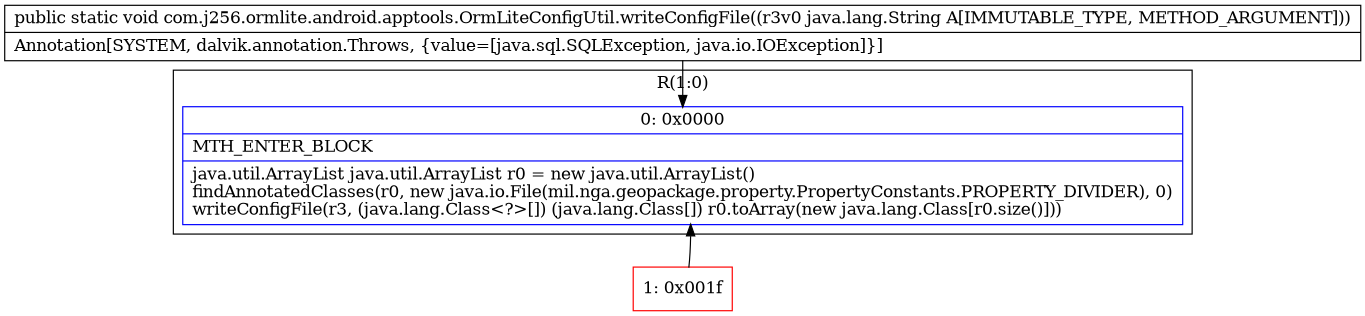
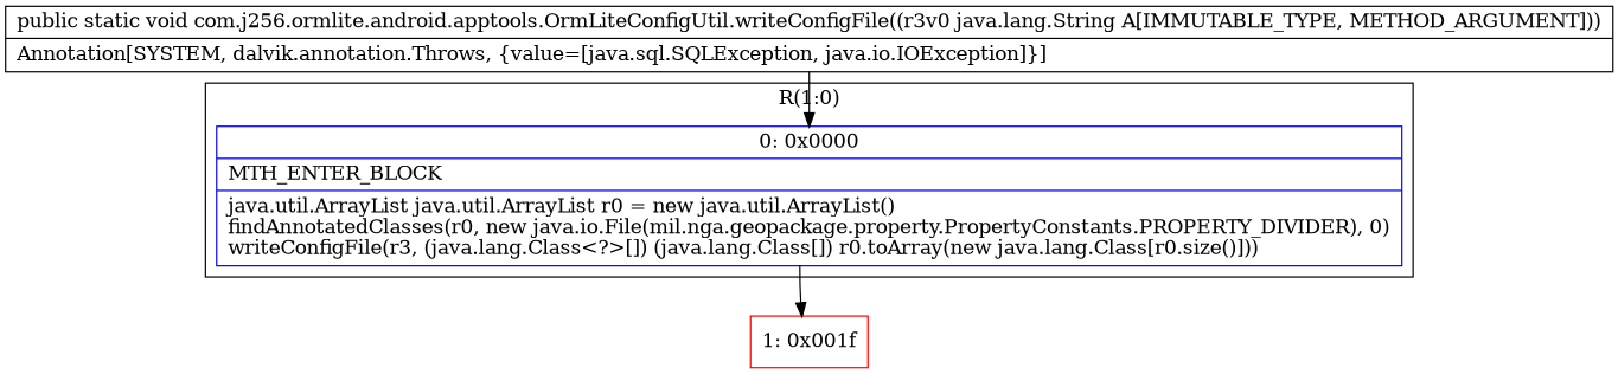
  digraph {
    node [shape=record]
    n1 [color=blue label="{0\:\ 0x0000|MTH_ENTER_BLOCK\l|java.util.ArrayList java.util.ArrayList r0 = new java.util.ArrayList()\lfindAnnotatedClasses(r0, new java.io.File(mil.nga.geopackage.property.PropertyConstants.PROPERTY_DIVIDER), 0)\lwriteConfigFile(r3, (java.lang.Class\<?\>[]) (java.lang.Class[]) r0.toArray(new java.lang.Class[r0.size()]))\l}"]
    n2 [color=red label="{1\:\ 0x001f}"]
    n3 [label="{public static void com.j256.ormlite.android.apptools.OrmLiteConfigUtil.writeConfigFile((r3v0 java.lang.String A[IMMUTABLE_TYPE, METHOD_ARGUMENT]))  | Annotation[SYSTEM, dalvik.annotation.Throws, \{value=[java.sql.SQLException, java.io.IOException]\}]\l}"]
    subgraph cluster_1 {
      label="R(1:0)"
      n1
    }
-   n2 -> n1
+   n1 -> n2
    n3 -> n1
  }
